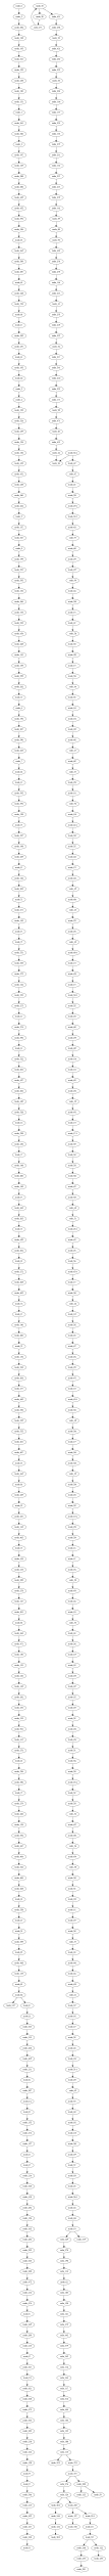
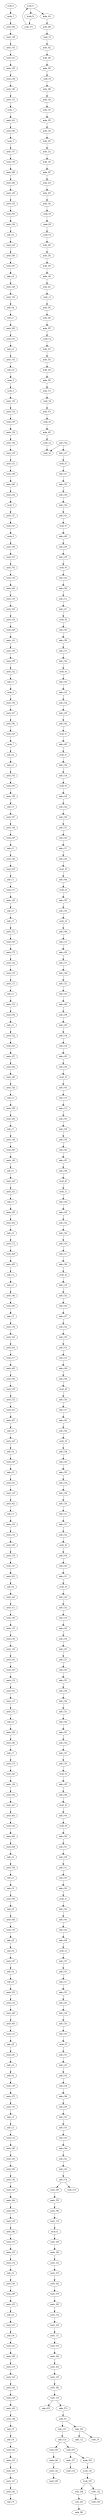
  digraph {
    fontname="PT Serif"
    node [fontname="PT Serif"]
    edge [fontname="PT Serif"]
    nodo_75
    nodo_331
    nodo_333
    nodo_273
    nodo_223
    nodo_34
    nodo_219
    nodo_341
    nodo_479
    nodo_432
    nodo_235
    nodo_478
    nodo_312
    nodo_438
    nodo_436
    nodo_311
    nodo_368
    nodo_499
    nodo_371
    nodo_189
    nodo_232
    nodo_233
    nodo_43
    nodo_484
    nodo_384
    nodo_128
    nodo_195
    nodo_321
    nodo_120
    nodo_121
    nodo_372
    nodo_445
    nodo_44
    nodo_351
    nodo_169
    nodo_168
    nodo_411
    nodo_276
    nodo_21
    nodo_326
    nodo_443
    nodo_183
    nodo_108
    nodo_487
    nodo_37
    nodo_230
    nodo_101
    nodo_376
    nodo_124
    nodo_382
    nodo_250
    nodo_246
    nodo_127
    nodo_254
    nodo_370
    nodo_190
    nodo_114
    nodo_62
    nodo_433
    nodo_352
    nodo_104
    nodo_238
    nodo_296
    nodo_166
    nodo_427
    nodo_41
    nodo_496
    nodo_229
    nodo_237
    nodo_439
    nodo_95
    nodo_91
    nodo_346
    nodo_415
    nodo_442
    nodo_498
    nodo_61
    nodo_375
    nodo_409
    nodo_211
    nodo_82
    nodo_287
    nodo_392
    nodo_138
    nodo_73
    nodo_397
    nodo_335
    nodo_401
    nodo_407
    nodo_18
    nodo_191
    nodo_249
    nodo_319
    nodo_344
    nodo_36
    nodo_419
    nodo_87
    nodo_248
    nodo_255
    nodo_381
    nodo_418
    nodo_291
    nodo_160
    nodo_39
    nodo_486
    nodo_45
    nodo_27
    nodo_30
    nodo_339
    nodo_89
    nodo_269
    nodo_12
    nodo_146
    nodo_203
    nodo_302
    nodo_48
    nodo_366
    nodo_179
    nodo_198
    nodo_85
    nodo_84
    nodo_337
    nodo_81
    nodo_345
    nodo_285
    nodo_218
    nodo_162
    nodo_360
    nodo_437
    nodo_305
    nodo_60
    nodo_408
    nodo_403
    nodo_74
    nodo_15
    nodo_425
    nodo_236
    nodo_52
    nodo_492
    nodo_210
    nodo_143
    nodo_281
    nodo_470
    nodo_342
    nodo_406
    nodo_208
    nodo_26
    nodo_144
    nodo_270
    nodo_275
    nodo_10
    nodo_309
    nodo_112
    nodo_111
    nodo_423
    nodo_396
    nodo_16
    nodo_322
    nodo_202
    nodo_458
    nodo_260
    nodo_264
    nodo_9
    nodo_5
    nodo_98
    nodo_476
    nodo_40
    nodo_455
    nodo_256
    nodo_69
    nodo_265
    nodo_389
    nodo_224
    nodo_225
    nodo_171
    nodo_185
    nodo_480
    nodo_222
    nodo_33
    nodo_286
    nodo_151
    nodo_482
    nodo_298
    nodo_489
    nodo_106
    nodo_385
    nodo_257
    nodo_67
    nodo_193
    nodo_449
    nodo_453
    nodo_394
    nodo_481
    nodo_290
    nodo_318
    nodo_113
    nodo_252
    nodo_374
    nodo_377
    nodo_131
    nodo_1
    nodo_261
    nodo_320
    nodo_70
    nodo_271
    nodo_142
    nodo_13
    nodo_28
    nodo_119
    nodo_315
    nodo_247
    nodo_186
    nodo_380
    nodo_123
    nodo_59
    nodo_474
    nodo_31
    nodo_349
    nodo_289
    nodo_158
    nodo_293
    nodo_209
    nodo_494
    nodo_159
    nodo_221
    nodo_165
    nodo_297
    nodo_300
    nodo_172
    nodo_417
    nodo_38
    nodo_251
    nodo_364
    nodo_24
    nodo_6
    nodo_196
    nodo_207
    nodo_390
    nodo_325
    nodo_215
    nodo_460
    nodo_217
    nodo_399
    nodo_262
    nodo_72
    nodo_295
    nodo_299
    nodo_99
    nodo_422
    nodo_426
    nodo_170
    nodo_226
    nodo_49
    nodo_465
    nodo_263
    nodo_7
    nodo_66
    nodo_11
    nodo_51
    nodo_234
    nodo_491
    nodo_231
    nodo_277
    nodo_463
    nodo_336
    nodo_329
    nodo_83
    nodo_153
    nodo_472
    nodo_134
    nodo_136
    nodo_452
    nodo_451
    nodo_398
    nodo_456
    nodo_77
    nodo_148
    nodo_206
    nodo_450
    nodo_328
    nodo_14
    nodo_4
    nodo_133
    nodo_324
    nodo_259
    nodo_80
    nodo_359
    nodo_301
    nodo_303
    nodo_424
    nodo_358
    nodo_357
    nodo_391
    nodo_393
    nodo_132
    nodo_266
    nodo_64
    nodo_278
    nodo_147
    nodo_201
    nodo_86
    nodo_405
    nodo_76
    nodo_414
    nodo_213
    nodo_495
    nodo_242
    nodo_110
    nodo_55
    nodo_355
    n311 [label=nodo_928]
    nodo_294
    nodo_354
    nodo_429
    nodo_97
    nodo_361
    nodo_434
    nodo_177
    nodo_365
    nodo_200
    nodo_149
    nodo_19
    nodo_435
    nodo_395
    nodo_350
    nodo_410
    nodo_282
    nodo_156
    nodo_163
    nodo_192
    nodo_258
    nodo_130
    nodo_137
    nodo_327
    nodo_440
    nodo_178
    nodo_174
    nodo_90
    nodo_477
    nodo_35
    nodo_416
    nodo_199
    nodo_441
    nodo_245
    nodo_109
    nodo_181
    nodo_362
    nodo_182
    nodo_50
    nodo_314
    nodo_239
    nodo_464
    nodo_471
    nodo_469
    nodo_457
    nodo_284
    nodo_96
    nodo_100
    nodo_228
    nodo_483
    nodo_47
    nodo_212
    n363 [label=nodo_961]
    nodo_330
    nodo_79
    nodo_279
    nodo_176
    nodo_430
    nodo_173
    nodo_468
    nodo_353
    nodo_157
    nodo_25
    nodo_188
    nodo_115
    nodo_497
    nodo_367
    nodo_338
    nodo_78
    nodo_152
    nodo_334
    nodo_204
    nodo_20
    nodo_272
    nodo_42
    nodo_53
    nodo_308
    nodo_274
    nodo_126
    nodo_383
    nodo_473
    nodo_412
    nodo_431
    nodo_369
    nodo_317
    nodo_118
    nodo_378
    nodo_122
    nodo_253
    nodo_102
    nodo_46
    nodo_105
    nodo_363
    nodo_155
    nodo_447
    nodo_373
    nodo_413
    nodo_197
    nodo_129
    nodo_388
    nodo_386
    nodo_283
    nodo_387
    nodo_304
    nodo_167
    nodo_220
    nodo_92
    nodo_117
    nodo_316
    nodo_444
    nodo_103
    nodo_88
    nodo_93
    nodo_8
    nodo_65
    nodo_448
    nodo_194
    nodo_140
    nodo_446
    nodo_125
    nodo_180
    nodo_175
    nodo_356
    nodo_280
    nodo_462
    nodo_205
    nodo_71
    nodo_187
    nodo_29
    nodo_214
    nodo_54
    nodo_493
    nodo_488
    nodo_56
    nodo_332
    nodo_467
    nodo_404
    nodo_310
    nodo_184
    nodo_107
    nodo_400
    nodo_485
    nodo_475
    nodo_57
    nodo_241
    nodo_94
    nodo_421
    nodo_348
    nodo_23
    nodo_240
    nodo_135
    nodo_323
    nodo_17
    nodo_145
    nodo_68
    nodo_347
    nodo_292
    nodo_154
    nodo_454
    nodo_268
    nodo_141
    nodo_139
    nodo_343
    nodo_244
    nodo_490
    nodo_58
    nodo_164
    nodo_379
    nodo_243
    nodo_116
    nodo_307
    nodo_459
    nodo_402
    nodo_216
    nodo_22
    nodo_267
    nodo_466
    nodo_32
    nodo_420
    nodo_340
    nodo_227
    nodo_63
    nodo_161
    nodo_313
    nodo_3
    nodo_306
    nodo_150
    nodo_2
    nodo_288
    nodo_0
    nodo_75 -> nodo_331
    nodo_331 -> nodo_333
    nodo_333 -> nodo_273
    nodo_273 -> nodo_144
    nodo_223 -> nodo_34
    nodo_34 -> nodo_219
    nodo_219 -> nodo_341
    nodo_341 -> nodo_224
    nodo_479 -> nodo_432
    nodo_432 -> nodo_235
    nodo_235 -> nodo_478
    nodo_478 -> nodo_107
    nodo_312 -> nodo_438
    nodo_438 -> nodo_436
    nodo_436 -> nodo_311
    nodo_311 -> nodo_362
    nodo_368 -> nodo_499
    nodo_499 -> nodo_371
    nodo_371 -> nodo_189
    nodo_189 -> nodo_251
    nodo_232 -> nodo_233
    nodo_233 -> nodo_43
    nodo_43 -> nodo_484
    nodo_484 -> nodo_176
    nodo_384 -> nodo_128
    nodo_128 -> nodo_195
    nodo_195 -> nodo_321
    nodo_321 -> nodo_192
    nodo_120 -> nodo_121
    nodo_121 -> nodo_372
    nodo_372 -> nodo_445
    nodo_445 -> nodo_379
    nodo_44 -> nodo_351
    nodo_351 -> nodo_169
    nodo_169 -> nodo_168
    nodo_168 -> nodo_228
    nodo_411 -> nodo_276
    nodo_276 -> nodo_21
    nodo_21 -> nodo_326
    nodo_326 -> nodo_330
    nodo_443 -> nodo_183
    nodo_183 -> nodo_108
    nodo_108 -> nodo_368
    nodo_487 -> nodo_37
    nodo_37 -> nodo_230
    nodo_230 -> nodo_101
    nodo_101 -> nodo_96
    nodo_376 -> nodo_124
    nodo_124 -> nodo_382
    nodo_124 -> nodo_250
    nodo_382 -> nodo_246
    nodo_250 -> nodo_127
    nodo_250 -> nodo_254
    nodo_246 -> nodo_126
    nodo_127 -> nodo_318
    nodo_254 -> nodo_118
    nodo_370 -> nodo_190
    nodo_190 -> nodo_114
    nodo_114 -> nodo_62
    nodo_62 -> nodo_185
    nodo_433 -> nodo_352
    nodo_352 -> nodo_104
    nodo_104 -> nodo_238
    nodo_238 -> nodo_309
    nodo_296 -> nodo_166
    nodo_166 -> nodo_427
    nodo_427 -> nodo_41
    nodo_41 -> nodo_293
    nodo_496 -> nodo_229
    nodo_229 -> nodo_237
    nodo_237 -> nodo_439
    nodo_439 -> nodo_312
    nodo_95 -> nodo_91
    nodo_91 -> nodo_346
    nodo_346 -> nodo_415
    nodo_415 -> nodo_423
    nodo_442 -> nodo_498
    nodo_498 -> nodo_61
    nodo_61 -> nodo_375
    nodo_375 -> nodo_187
    nodo_409 -> nodo_211
    nodo_211 -> nodo_82
    nodo_82 -> nodo_287
    nodo_287 -> nodo_24
    nodo_392 -> nodo_138
    nodo_138 -> nodo_73
    nodo_73 -> nodo_397
    nodo_397 -> nodo_198
    nodo_335 -> nodo_401
    nodo_401 -> nodo_407
    nodo_407 -> nodo_18
    nodo_18 -> nodo_465
    nodo_191 -> nodo_249
    nodo_191 -> nodo_319
    nodo_249 -> nodo_370
    nodo_344 -> nodo_36
    nodo_344 -> nodo_419
    nodo_419 -> nodo_87
    nodo_87 -> nodo_217
    nodo_248 -> nodo_255
    nodo_255 -> nodo_381
    nodo_418 -> nodo_291
    nodo_291 -> nodo_160
    nodo_160 -> nodo_39
    nodo_39 -> nodo_88
    nodo_486 -> nodo_45
    nodo_45 -> nodo_232
    nodo_27 -> nodo_30
    nodo_30 -> nodo_339
    nodo_339 -> nodo_89
    nodo_89 -> nodo_468
    nodo_269 -> nodo_12
    nodo_12 -> nodo_146
    nodo_146 -> nodo_203
    nodo_203 -> nodo_70
    nodo_302 -> nodo_48
    nodo_48 -> nodo_366
    nodo_366 -> nodo_179
    nodo_179 -> nodo_240
    nodo_198 -> nodo_269
    nodo_85 -> nodo_84
    nodo_84 -> nodo_337
-   nodo_84 -> nodo_81
+   nodo_337 -> nodo_81
    nodo_81 -> nodo_28
    nodo_345 -> nodo_285
    nodo_285 -> nodo_218
    nodo_218 -> nodo_162
    nodo_162 -> nodo_158
    nodo_360 -> nodo_437
    nodo_437 -> nodo_305
    nodo_305 -> nodo_60
    nodo_60 -> nodo_51
    nodo_408 -> nodo_403
    nodo_403 -> nodo_74
    nodo_74 -> nodo_15
    nodo_15 -> nodo_140
    nodo_425 -> nodo_236
    nodo_236 -> nodo_52
    nodo_52 -> nodo_492
    nodo_492 -> nodo_178
    nodo_210 -> nodo_143
    nodo_143 -> nodo_281
    nodo_281 -> nodo_470
    nodo_470 -> nodo_212
    nodo_342 -> nodo_406
    nodo_406 -> nodo_208
    nodo_208 -> nodo_26
    nodo_26 -> nodo_338
    nodo_144 -> nodo_270
    nodo_270 -> nodo_275
    nodo_275 -> nodo_10
    nodo_10 -> nodo_274
    nodo_309 -> nodo_112
    nodo_112 -> nodo_111
    nodo_111 -> nodo_182
    nodo_423 -> nodo_167
    nodo_396 -> nodo_16
    nodo_16 -> nodo_322
    nodo_322 -> nodo_202
    nodo_202 -> nodo_457
    nodo_458 -> nodo_260
    nodo_260 -> nodo_264
    nodo_264 -> nodo_9
    nodo_9 -> nodo_137
    nodo_5 -> nodo_384
    nodo_98 -> nodo_476
    nodo_476 -> nodo_40
    nodo_40 -> nodo_455
    nodo_455 -> nodo_42
    nodo_256 -> nodo_69
    nodo_69 -> nodo_265
    nodo_265 -> nodo_389
    nodo_389 -> nodo_387
    nodo_224 -> nodo_225
    nodo_225 -> nodo_171
    nodo_171 -> nodo_98
    nodo_185 -> nodo_120
    nodo_480 -> nodo_222
    nodo_222 -> nodo_33
    nodo_33 -> nodo_286
    nodo_286 -> nodo_164
    nodo_151 -> nodo_210
    nodo_482 -> nodo_298
    nodo_298 -> nodo_489
    nodo_489 -> nodo_106
    nodo_106 -> nodo_102
    nodo_385 -> nodo_257
    nodo_257 -> nodo_67
    nodo_67 -> nodo_193
    nodo_193 -> nodo_64
    nodo_449 -> nodo_453
    nodo_453 -> nodo_394
    nodo_394 -> nodo_256
    nodo_481 -> nodo_290
    nodo_290 -> nodo_296
    nodo_113 -> nodo_252
    nodo_113 -> nodo_374
    nodo_374 -> nodo_377
    nodo_377 -> nodo_376
    nodo_377 -> nodo_380
    nodo_131 -> nodo_1
    nodo_1 -> nodo_261
    nodo_261 -> nodo_320
    nodo_320 -> nodo_2
    nodo_70 -> nodo_271
    nodo_271 -> nodo_142
    nodo_142 -> nodo_13
    nodo_13 -> nodo_75
    nodo_28 -> nodo_325
    nodo_119 -> nodo_315
    nodo_315 -> nodo_247
    nodo_247 -> nodo_186
    nodo_186 -> nodo_314
    nodo_380 -> nodo_123
    nodo_380 -> nodo_59
    nodo_474 -> nodo_31
    nodo_31 -> nodo_349
    nodo_349 -> nodo_289
    nodo_289 -> nodo_413
    nodo_158 -> nodo_95
    nodo_293 -> nodo_209
    nodo_209 -> nodo_223
    nodo_494 -> nodo_302
    nodo_159 -> nodo_221
    nodo_221 -> nodo_165
    nodo_165 -> nodo_297
    nodo_297 -> nodo_216
    nodo_300 -> nodo_172
    nodo_172 -> nodo_417
    nodo_417 -> nodo_38
    nodo_38 -> nodo_355
    nodo_251 -> nodo_364
    nodo_364 -> nodo_447
    nodo_24 -> nodo_83
    nodo_6 -> nodo_196
    nodo_196 -> nodo_207
    nodo_207 -> nodo_390
    nodo_390 -> nodo_263
    nodo_325 -> nodo_215
    nodo_215 -> nodo_460
    nodo_460 -> nodo_409
    nodo_217 -> nodo_350
    nodo_399 -> nodo_262
    nodo_262 -> nodo_72
    nodo_72 -> nodo_6
    nodo_295 -> nodo_299
    nodo_299 -> nodo_99
    nodo_99 -> nodo_422
    nodo_422 -> nodo_300
    nodo_426 -> nodo_170
    nodo_170 -> nodo_226
    nodo_226 -> nodo_49
    nodo_49 -> nodo_486
    nodo_465 -> nodo_80
    nodo_263 -> nodo_7
    nodo_7 -> nodo_66
    nodo_66 -> nodo_11
    nodo_11 -> nodo_395
    nodo_51 -> nodo_234
    nodo_234 -> nodo_491
    nodo_491 -> nodo_231
    nodo_231 -> nodo_361
    nodo_277 -> nodo_463
    nodo_463 -> nodo_336
    nodo_336 -> nodo_329
    nodo_329 -> nodo_335
    nodo_83 -> nodo_153
    nodo_153 -> nodo_472
    nodo_472 -> nodo_157
    nodo_134 -> nodo_136
    nodo_136 -> nodo_452
    nodo_452 -> nodo_451
    nodo_451 -> nodo_458
    nodo_398 -> nodo_456
    nodo_456 -> nodo_77
    nodo_77 -> nodo_148
    nodo_148 -> nodo_200
    nodo_206 -> nodo_450
    nodo_450 -> nodo_328
    nodo_328 -> nodo_14
    nodo_14 -> nodo_398
    nodo_4 -> nodo_133
    nodo_133 -> nodo_324
    nodo_324 -> nodo_259
    nodo_259 -> nodo_134
    nodo_80 -> nodo_469
    nodo_359 -> nodo_301
    nodo_301 -> nodo_303
    nodo_303 -> nodo_360
    nodo_424 -> nodo_358
    nodo_358 -> nodo_357
    nodo_357 -> nodo_426
    nodo_391 -> nodo_393
    nodo_393 -> nodo_132
    nodo_132 -> nodo_266
    nodo_266 -> nodo_135
    nodo_64 -> nodo_3
    nodo_278 -> nodo_147
    nodo_147 -> nodo_201
    nodo_201 -> nodo_86
    nodo_86 -> nodo_464
    nodo_405 -> nodo_76
    nodo_76 -> nodo_414
    nodo_414 -> nodo_213
    nodo_213 -> nodo_283
    nodo_495 -> nodo_242
    nodo_242 -> nodo_110
    nodo_110 -> nodo_55
    nodo_55 -> nodo_441
    nodo_355 -> n311
    n311 -> nodo_175
    nodo_294 -> nodo_354
    nodo_354 -> nodo_429
    nodo_429 -> nodo_97
    nodo_97 -> nodo_485
    nodo_361 -> nodo_434
    nodo_434 -> nodo_177
    nodo_177 -> nodo_365
    nodo_365 -> nodo_46
    nodo_200 -> nodo_149
    nodo_149 -> nodo_19
    nodo_19 -> nodo_462
    nodo_435 -> nodo_482
    nodo_395 -> nodo_392
    nodo_350 -> nodo_294
    nodo_410 -> nodo_282
    nodo_282 -> nodo_156
    nodo_156 -> nodo_163
    nodo_163 -> nodo_284
    nodo_192 -> nodo_258
    nodo_258 -> nodo_130
    nodo_130 -> nodo_131
    nodo_137 -> nodo_327
    nodo_327 -> nodo_8
    nodo_440 -> nodo_442
    nodo_178 -> nodo_174
    nodo_174 -> nodo_359
    nodo_90 -> nodo_477
    nodo_477 -> nodo_35
    nodo_35 -> nodo_90
    nodo_35 -> nodo_416
    nodo_416 -> nodo_288
    nodo_199 -> nodo_391
    nodo_441 -> nodo_245
    nodo_245 -> nodo_109
    nodo_109 -> nodo_181
    nodo_181 -> nodo_496
    nodo_362 -> nodo_310
    nodo_182 -> nodo_50
    nodo_50 -> nodo_495
    nodo_314 -> nodo_239
    nodo_239 -> nodo_63
    nodo_464 -> nodo_471
    nodo_471 -> nodo_150
    nodo_469 -> nodo_22
    nodo_457 -> nodo_206
    nodo_284 -> nodo_292
    nodo_96 -> nodo_100
    nodo_100 -> nodo_424
    nodo_228 -> nodo_483
    nodo_483 -> nodo_47
    nodo_47 -> nodo_487
    nodo_212 -> n363
    n363 -> nodo_411
    nodo_330 -> nodo_79
    nodo_79 -> nodo_279
    nodo_279 -> nodo_466
    nodo_176 -> nodo_430
    nodo_430 -> nodo_173
    nodo_173 -> nodo_304
    nodo_468 -> nodo_155
    nodo_353 -> nodo_435
    nodo_157 -> nodo_25
    nodo_25 -> nodo_29
    nodo_188 -> nodo_115
    nodo_115 -> nodo_497
    nodo_497 -> nodo_367
    nodo_367 -> nodo_57
    nodo_338 -> nodo_27
    nodo_78 -> nodo_152
    nodo_152 -> nodo_334
    nodo_334 -> nodo_204
    nodo_204 -> nodo_277
    nodo_20 -> nodo_272
    nodo_272 -> nodo_408
    nodo_42 -> nodo_36
    nodo_53 -> nodo_308
    nodo_308 -> nodo_433
    nodo_274 -> nodo_396
    nodo_126 -> nodo_383
    nodo_473 -> nodo_412
    nodo_412 -> nodo_474
    nodo_431 -> nodo_479
    nodo_369 -> nodo_317
    nodo_317 -> nodo_188
    nodo_118 -> nodo_378
    nodo_378 -> nodo_248
    nodo_378 -> nodo_122
    nodo_122 -> nodo_253
    nodo_102 -> nodo_425
    nodo_46 -> nodo_105
    nodo_105 -> nodo_363
    nodo_363 -> nodo_431
    nodo_155 -> nodo_85
    nodo_447 -> nodo_446
    nodo_373 -> nodo_443
    nodo_413 -> nodo_23
    nodo_197 -> nodo_129
    nodo_129 -> nodo_388
    nodo_388 -> nodo_386
    nodo_386 -> nodo_449
    nodo_283 -> nodo_278
    nodo_387 -> nodo_65
    nodo_304 -> nodo_353
    nodo_167 -> nodo_220
    nodo_220 -> nodo_92
    nodo_117 -> nodo_316
    nodo_316 -> nodo_444
    nodo_444 -> nodo_103
    nodo_103 -> nodo_125
    nodo_88 -> nodo_93
    nodo_93 -> nodo_481
    nodo_8 -> nodo_199
    nodo_65 -> nodo_448
    nodo_448 -> nodo_194
    nodo_194 -> nodo_68
    nodo_140 -> nodo_400
    nodo_446 -> nodo_191
    nodo_125 -> nodo_180
    nodo_180 -> nodo_113
    nodo_175 -> nodo_356
    nodo_356 -> nodo_44
    nodo_280 -> nodo_473
    nodo_462 -> nodo_205
    nodo_205 -> nodo_71
    nodo_71 -> nodo_459
    nodo_187 -> nodo_119
    nodo_29 -> nodo_214
    nodo_214 -> nodo_340
    nodo_54 -> nodo_493
    nodo_493 -> nodo_488
    nodo_488 -> nodo_56
    nodo_56 -> nodo_490
    nodo_332 -> nodo_467
    nodo_467 -> nodo_404
    nodo_404 -> nodo_342
    nodo_310 -> nodo_184
    nodo_184 -> nodo_313
    nodo_107 -> nodo_494
    nodo_400 -> nodo_78
    nodo_485 -> nodo_295
    nodo_475 -> nodo_345
    nodo_57 -> nodo_241
    nodo_241 -> nodo_440
    nodo_94 -> nodo_421
    nodo_421 -> nodo_348
    nodo_348 -> nodo_475
    nodo_23 -> nodo_347
    nodo_240 -> nodo_306
    nodo_135 -> nodo_323
    nodo_323 -> nodo_454
    nodo_17 -> nodo_385
    nodo_145 -> nodo_405
    nodo_68 -> nodo_17
    nodo_347 -> nodo_94
    nodo_292 -> nodo_343
    nodo_154 -> nodo_332
    nodo_454 -> nodo_268
    nodo_268 -> nodo_141
    nodo_141 -> nodo_139
    nodo_139 -> nodo_399
    nodo_343 -> nodo_280
    nodo_244 -> nodo_117
    nodo_490 -> nodo_58
    nodo_58 -> nodo_369
    nodo_164 -> nodo_159
    nodo_379 -> nodo_243
    nodo_243 -> nodo_116
    nodo_116 -> nodo_244
    nodo_307 -> nodo_54
    nodo_459 -> nodo_402
    nodo_402 -> nodo_20
    nodo_216 -> nodo_161
    nodo_22 -> nodo_267
    nodo_267 -> nodo_145
    nodo_466 -> nodo_154
    nodo_32 -> nodo_420
    nodo_420 -> nodo_480
    nodo_340 -> nodo_410
    nodo_227 -> nodo_418
    nodo_63 -> nodo_373
    nodo_161 -> nodo_227
    nodo_313 -> nodo_307
    nodo_3 -> nodo_4
    nodo_306 -> nodo_53
    nodo_150 -> nodo_151
    nodo_2 -> nodo_197
    nodo_288 -> nodo_32
    nodo_0 -> nodo_5
  }
